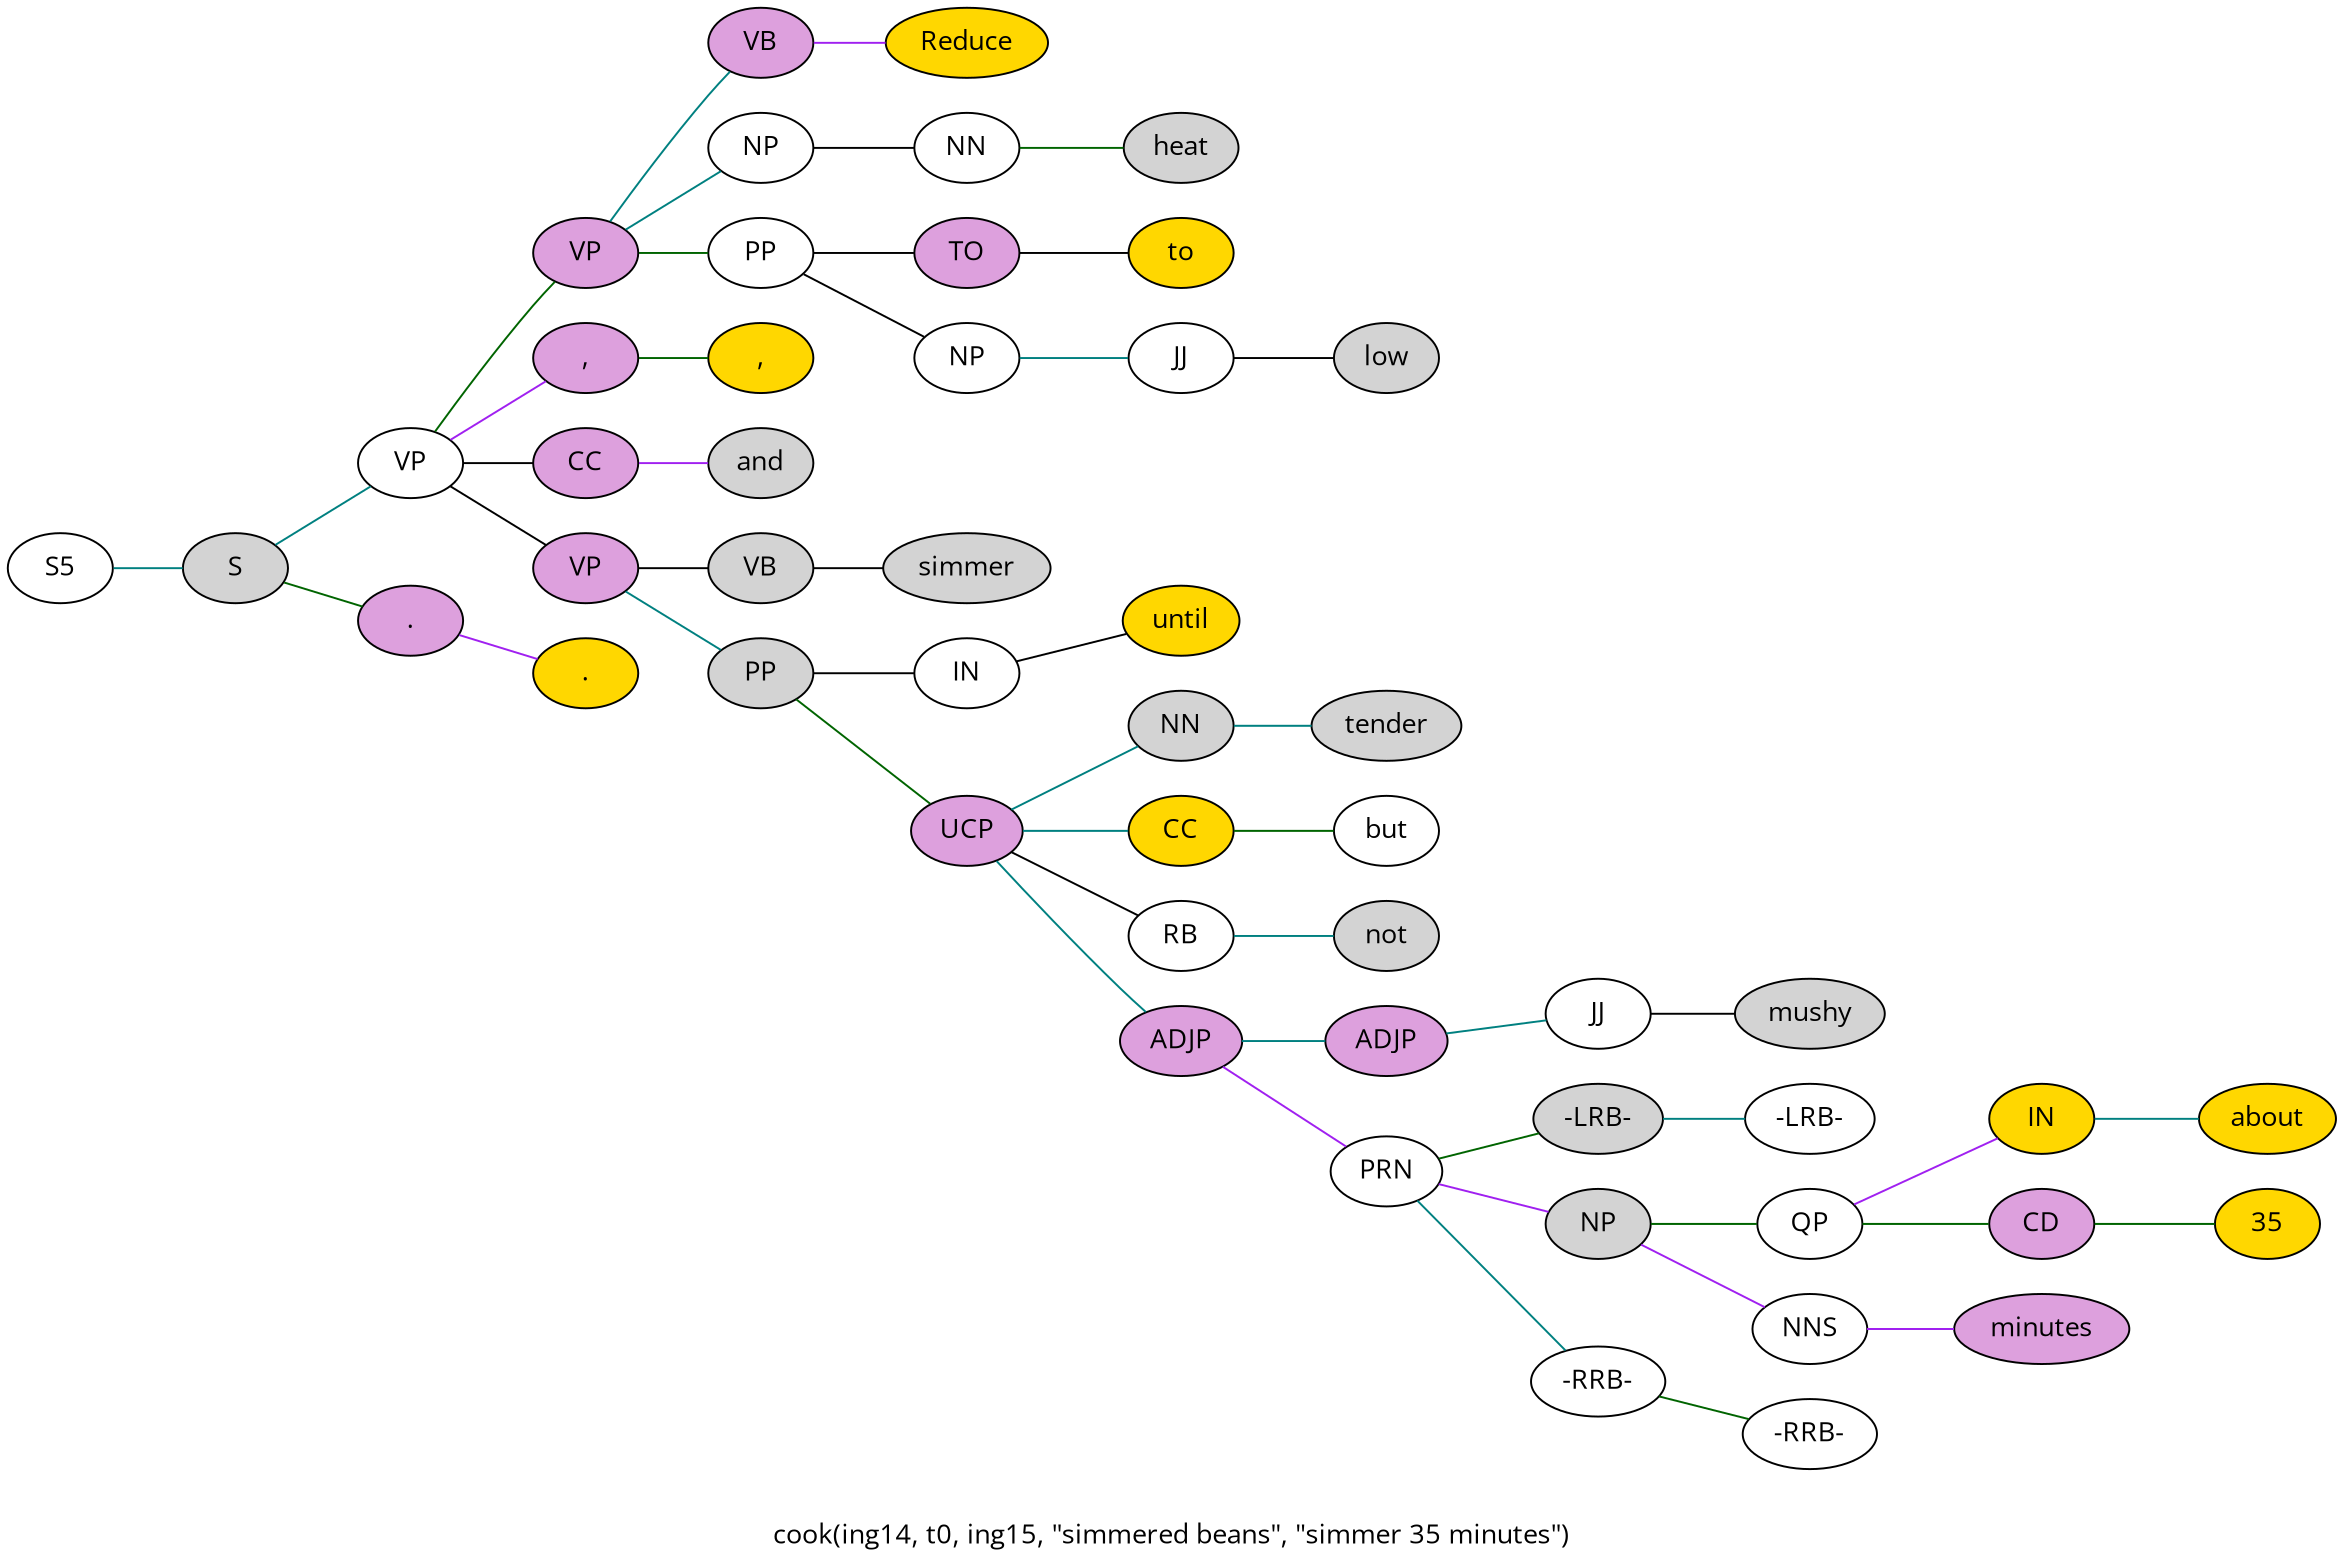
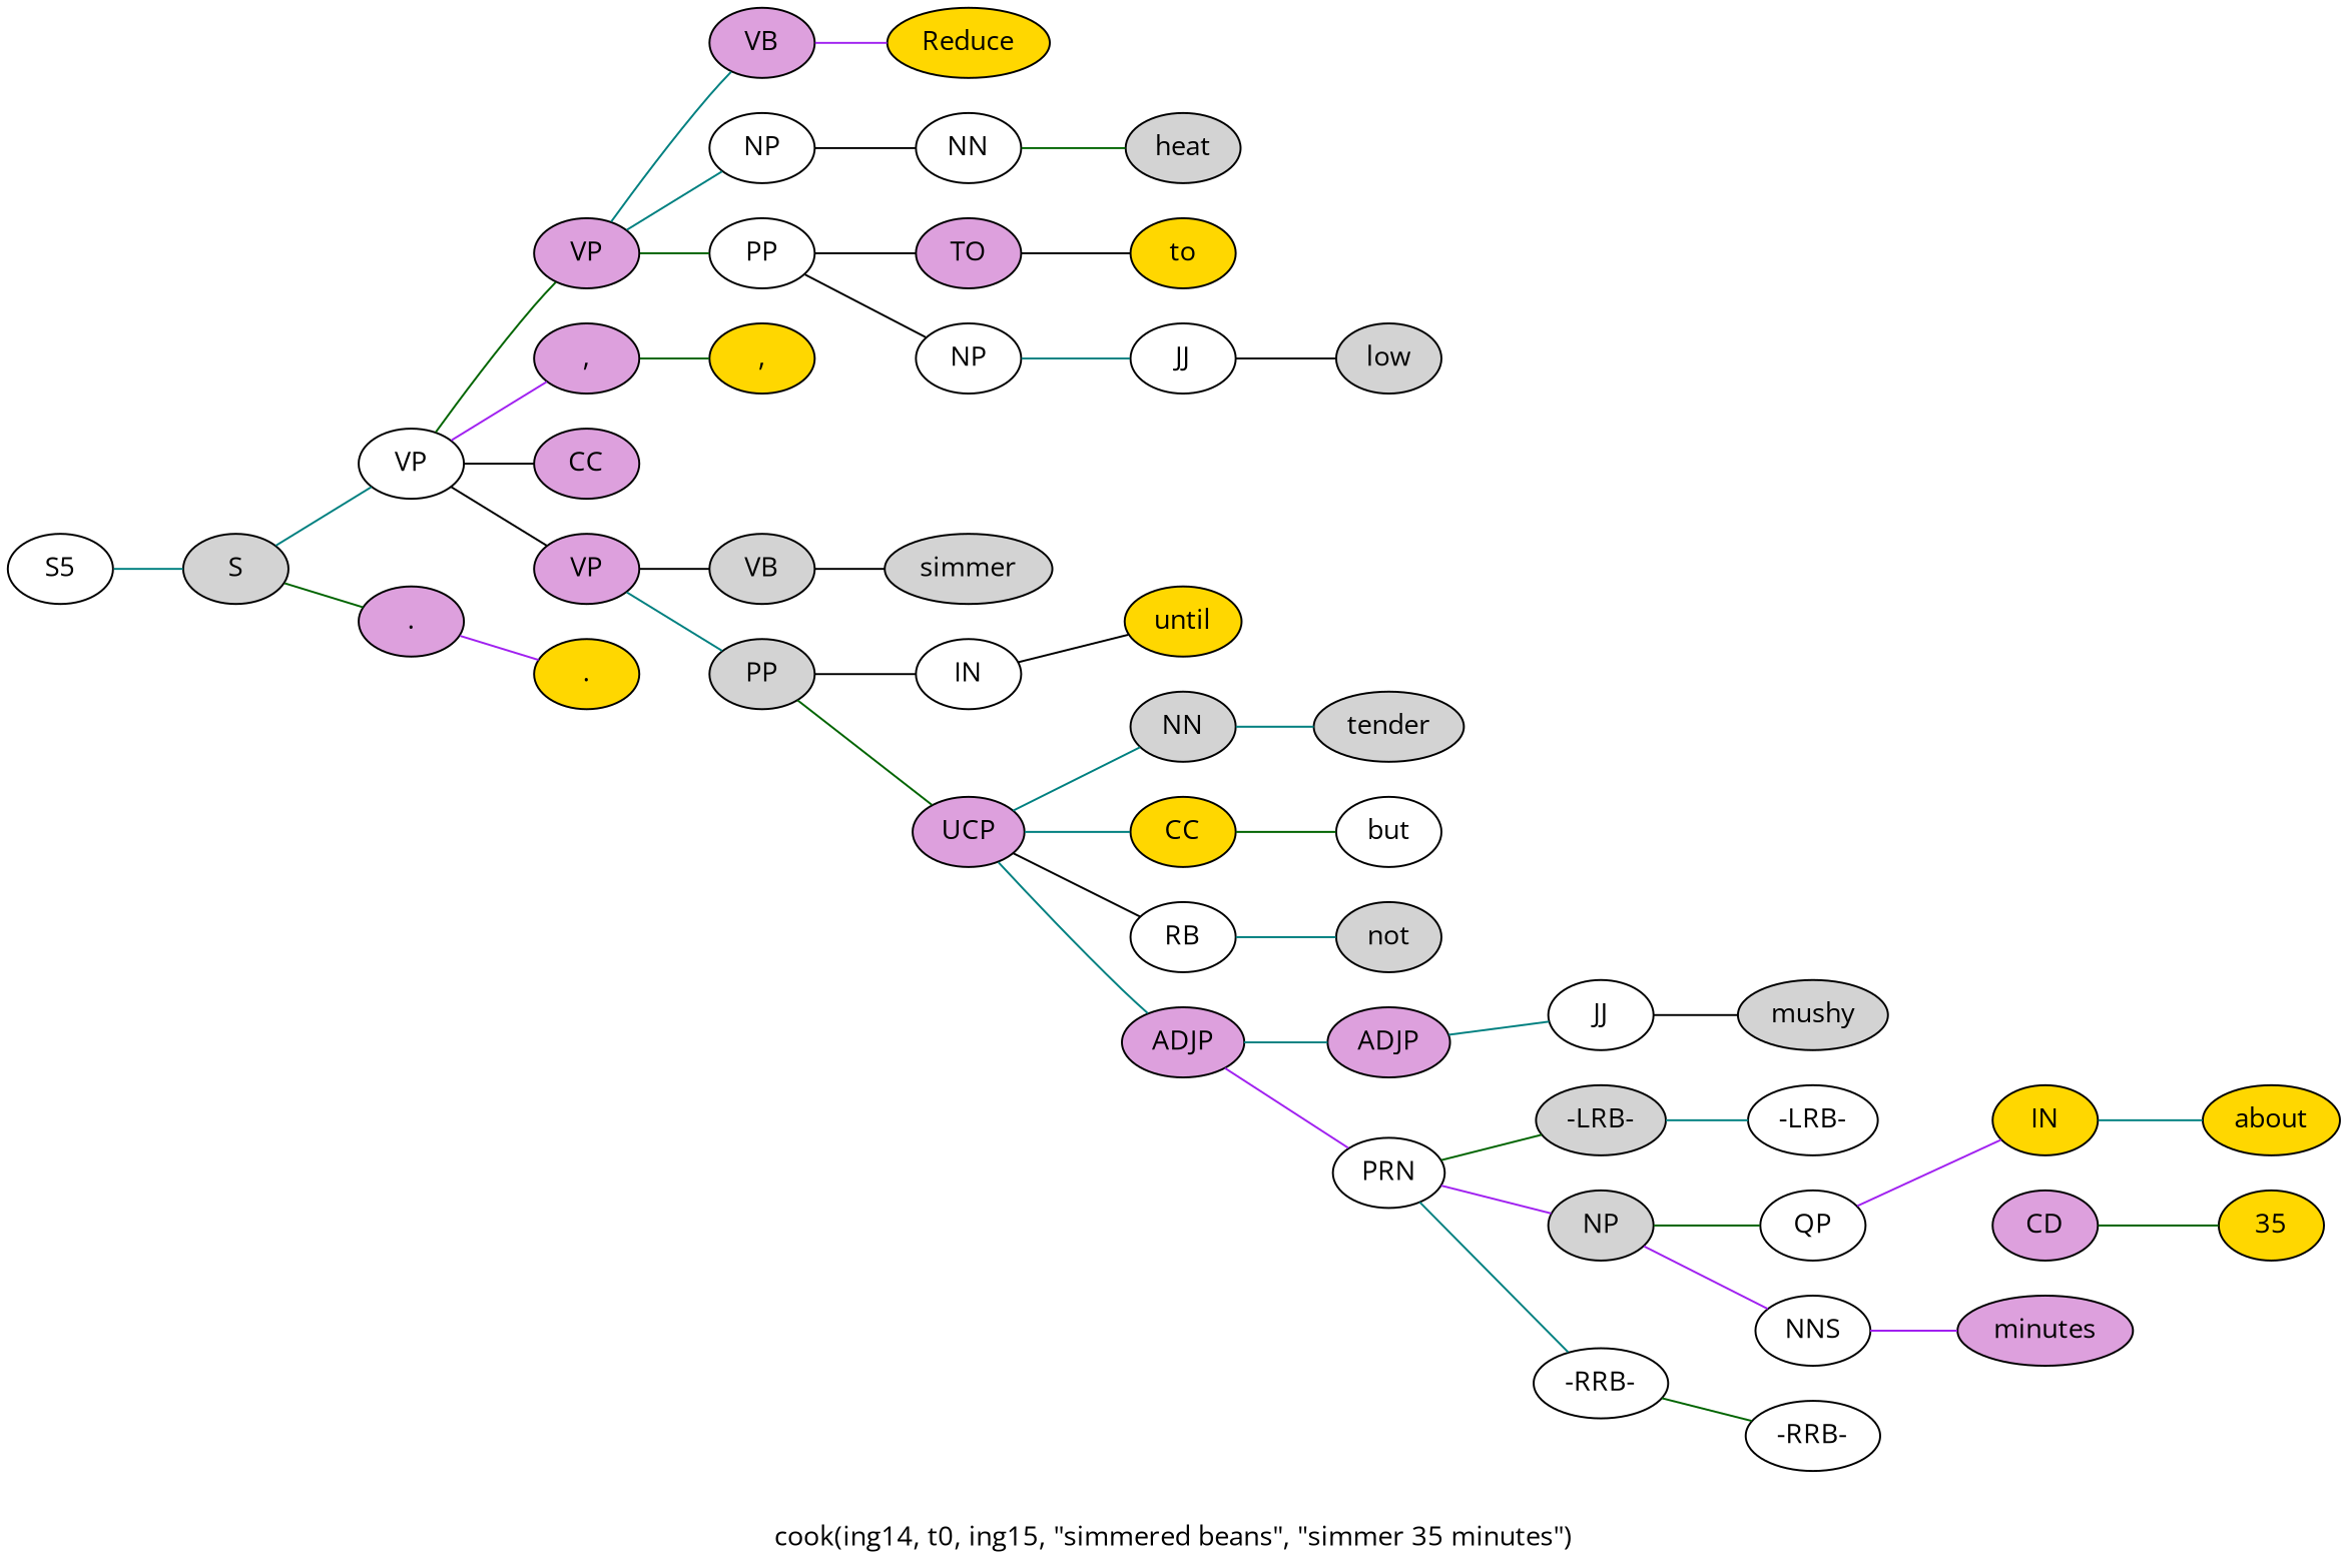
  graph {
    fontname="Open Sans"
    label="cook(ing14, t0, ing15, \"simmered beans\", \"simmer 35 minutes\")"
    rankdir=LR
    node [fillcolor=white fontname="Open Sans" style=filled]
    edge [color=teal fontname="Open Sans"]
    n1 [label=S5]
    n2 [fillcolor=lightgrey label=S]
    n3 [label=VP]
    n4 [fillcolor=plum label="."]
    n5 [fillcolor=plum label=VP]
    n6 [fillcolor=plum label=","]
    n7 [fillcolor=plum label=CC]
    n8 [fillcolor=plum label=VP]
    n9 [fillcolor=gold label="."]
    n10 [fillcolor=plum label=VB]
    n11 [label=NP]
    n12 [label=PP]
    n13 [fillcolor=gold label=","]
-   n14 [fillcolor=lightgrey label=and]
    n15 [fillcolor=lightgrey label=VB]
    n16 [fillcolor=lightgrey label=PP]
    n17 [fillcolor=gold label=Reduce]
    n18 [label=NN]
    n19 [fillcolor=plum label=TO]
    n20 [label=NP]
    n21 [fillcolor=lightgrey label=heat]
    n22 [fillcolor=gold label=to]
    n23 [label=JJ]
    n24 [fillcolor=lightgrey label=low]
    n25 [fillcolor=lightgrey label=simmer]
    n26 [label=IN]
    n27 [fillcolor=plum label=UCP]
    n28 [fillcolor=gold label=until]
    n29 [fillcolor=lightgrey label=NN]
    n30 [fillcolor=gold label=CC]
    n31 [label=RB]
    n32 [fillcolor=plum label=ADJP]
    n33 [fillcolor=lightgrey label=tender]
    n34 [label=but]
    n35 [fillcolor=lightgrey label=not]
    n36 [fillcolor=plum label=ADJP]
    n37 [label=PRN]
    n38 [label=JJ]
    n39 [fillcolor=lightgrey label="-LRB-"]
    n40 [fillcolor=lightgrey label=NP]
    n41 [label="-RRB-"]
    n42 [fillcolor=lightgrey label=mushy]
    n43 [label="-LRB-"]
    n44 [label=QP]
    n45 [label=NNS]
    n46 [label="-RRB-"]
    n47 [fillcolor=gold label=IN]
    n48 [fillcolor=plum label=CD]
    n49 [fillcolor=plum label=minutes]
    n50 [fillcolor=gold label=about]
    n51 [fillcolor=gold label=35]
    n1 -- n2
    n2 -- n3
    n2 -- n4 [color=darkgreen]
    n3 -- n5 [color=darkgreen]
    n3 -- n6 [color=purple]
    n3 -- n7 [color=black]
    n3 -- n8 [color=black]
    n4 -- n9 [color=purple]
    n5 -- n10
    n5 -- n11
    n5 -- n12 [color=darkgreen]
    n6 -- n13 [color=darkgreen]
-   n7 -- n14 [color=purple]
    n8 -- n15 [color=black]
    n8 -- n16
    n10 -- n17 [color=purple]
    n11 -- n18 [color=black]
    n12 -- n19 [color=black]
    n12 -- n20 [color=black]
    n15 -- n25 [color=black]
    n16 -- n26 [color=black]
    n16 -- n27 [color=darkgreen]
    n18 -- n21 [color=darkgreen]
    n19 -- n22 [color=black]
    n20 -- n23
    n23 -- n24 [color=black]
    n26 -- n28 [color=black]
    n27 -- n29
    n27 -- n30
    n27 -- n31 [color=black]
    n27 -- n32
    n29 -- n33
    n30 -- n34 [color=darkgreen]
    n31 -- n35
    n32 -- n36
    n32 -- n37 [color=purple]
    n36 -- n38
    n37 -- n39 [color=darkgreen]
    n37 -- n40 [color=purple]
    n37 -- n41
    n38 -- n42 [color=black]
    n39 -- n43
    n40 -- n44 [color=darkgreen]
    n40 -- n45 [color=purple]
    n41 -- n46 [color=darkgreen]
    n44 -- n47 [color=purple]
-   n44 -- n48 [color=darkgreen]
    n45 -- n49 [color=purple]
    n47 -- n50
    n48 -- n51 [color=darkgreen]
  }
